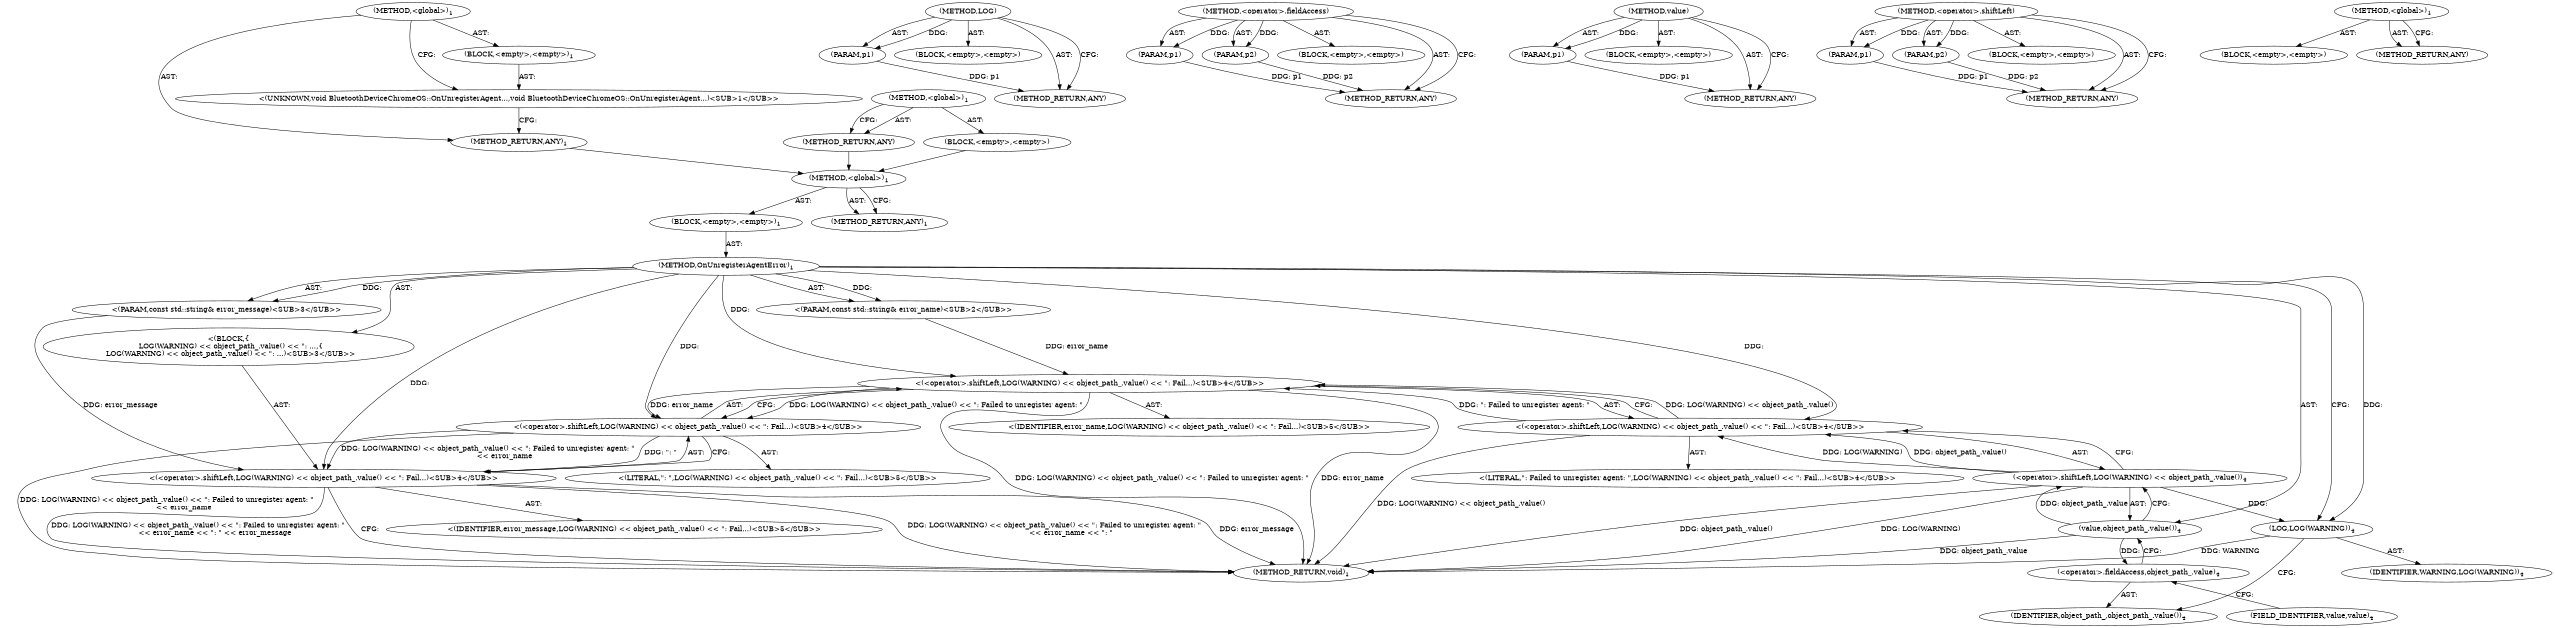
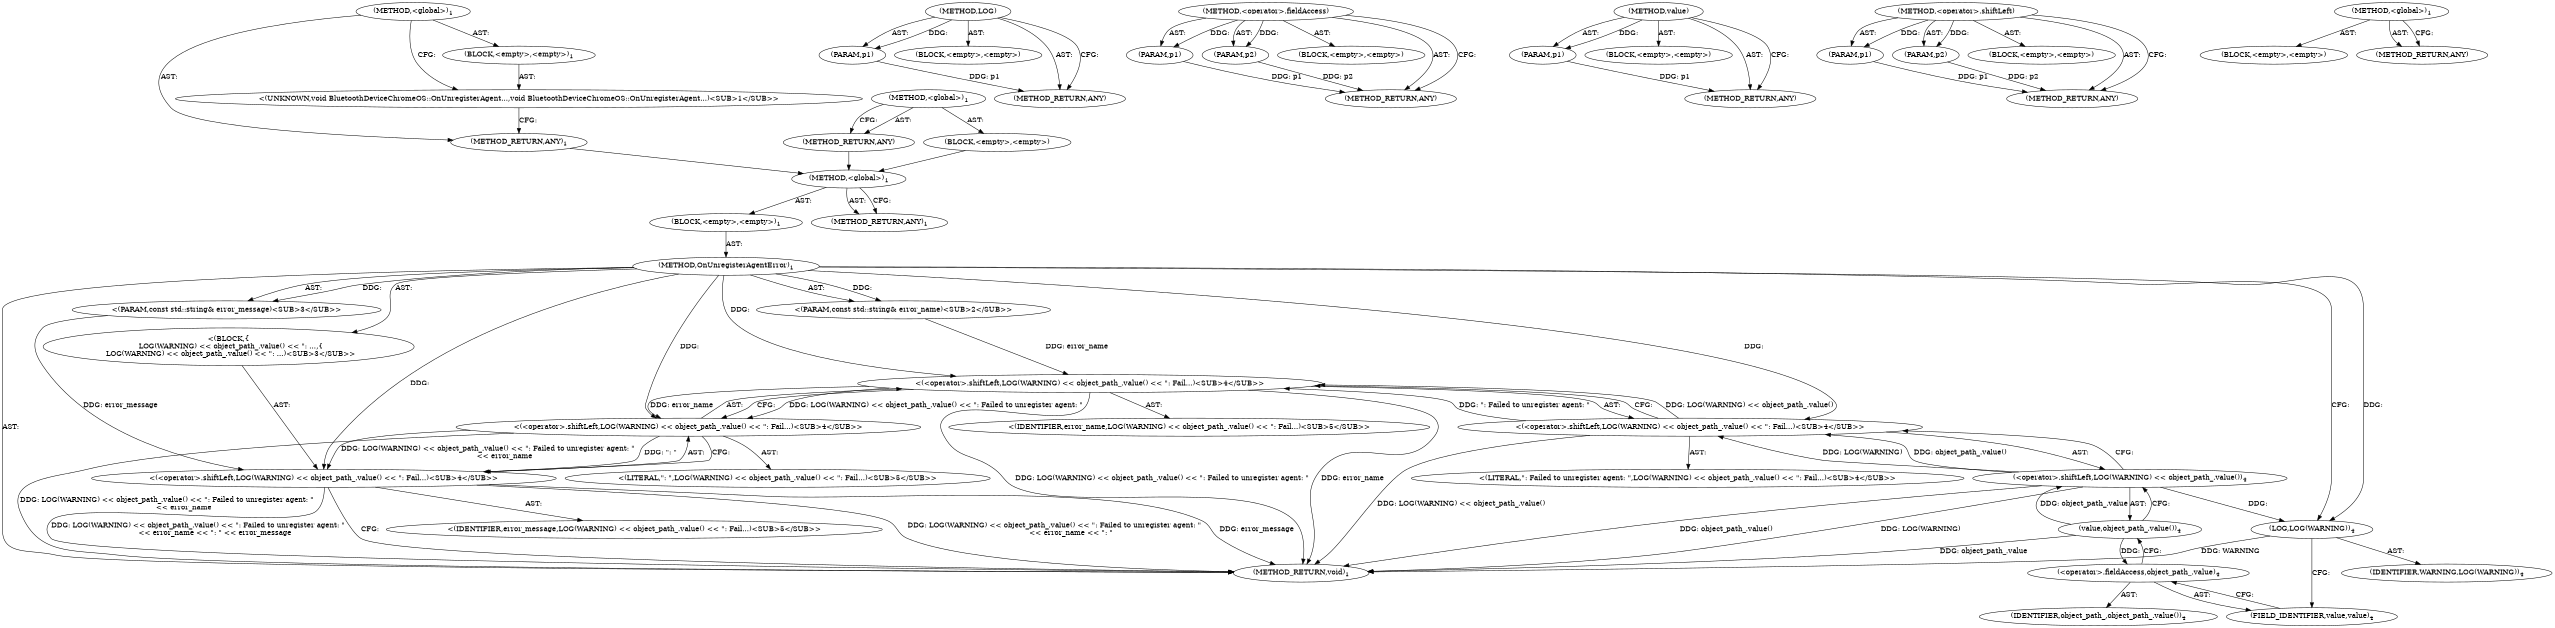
  digraph {
    n1 [label=<(METHOD,&lt;global&gt;)<SUB>1</SUB>>]
    n2 [label=<(BLOCK,&lt;empty&gt;,&lt;empty&gt;)<SUB>1</SUB>>]
    n3 [label=<(METHOD_RETURN,ANY)<SUB>1</SUB>>]
    n4 [label=<(METHOD,OnUnregisterAgentError)<SUB>1</SUB>>]
    n5 [label="<(PARAM,const std::string&amp; error_name)<SUB>2</SUB>>"]
    n6 [label="<(PARAM,const std::string&amp; error_message)<SUB>3</SUB>>"]
    n7 [label="<(BLOCK,{\n  LOG(WARNING) &lt;&lt; object_path_.value() &lt;&lt; &quot;: ...,{\n  LOG(WARNING) &lt;&lt; object_path_.value() &lt;&lt; &quot;: ...)<SUB>3</SUB>>"]
    n8 [label="<(&lt;operator&gt;.shiftLeft,LOG(WARNING) &lt;&lt; object_path_.value() &lt;&lt; &quot;: Fail...)<SUB>4</SUB>>"]
    n9 [label="<(&lt;operator&gt;.shiftLeft,LOG(WARNING) &lt;&lt; object_path_.value() &lt;&lt; &quot;: Fail...)<SUB>4</SUB>>"]
    n10 [label="<(&lt;operator&gt;.shiftLeft,LOG(WARNING) &lt;&lt; object_path_.value() &lt;&lt; &quot;: Fail...)<SUB>4</SUB>>"]
    n11 [label="<(&lt;operator&gt;.shiftLeft,LOG(WARNING) &lt;&lt; object_path_.value() &lt;&lt; &quot;: Fail...)<SUB>4</SUB>>"]
    n12 [label=<(LOG,LOG(WARNING))<SUB>4</SUB>>]
    n13 [label=<(METHOD_RETURN,void)<SUB>1</SUB>>]
    n14 [label="<(IDENTIFIER,error_message,LOG(WARNING) &lt;&lt; object_path_.value() &lt;&lt; &quot;: Fail...)<SUB>5</SUB>>"]
    n15 [label="<(LITERAL,&quot;: &quot;,LOG(WARNING) &lt;&lt; object_path_.value() &lt;&lt; &quot;: Fail...)<SUB>5</SUB>>"]
    n16 [label="<(IDENTIFIER,error_name,LOG(WARNING) &lt;&lt; object_path_.value() &lt;&lt; &quot;: Fail...)<SUB>5</SUB>>"]
    n17 [label=<(&lt;operator&gt;.shiftLeft,LOG(WARNING) &lt;&lt; object_path_.value())<SUB>4</SUB>>]
    n18 [label="<(LITERAL,&quot;: Failed to unregister agent: &quot;,LOG(WARNING) &lt;&lt; object_path_.value() &lt;&lt; &quot;: Fail...)<SUB>4</SUB>>"]
    n19 [label=<(IDENTIFIER,WARNING,LOG(WARNING))<SUB>4</SUB>>]
    n20 [label=<(FIELD_IDENTIFIER,value,value)<SUB>4</SUB>>]
    n21 [label=<(value,object_path_.value())<SUB>4</SUB>>]
    n22 [label=<(&lt;operator&gt;.fieldAccess,object_path_.value)<SUB>4</SUB>>]
    n23 [label=<(IDENTIFIER,object_path_,object_path_.value())<SUB>4</SUB>>]
    n24 [label=<(METHOD,LOG)>]
    n25 [label=<(PARAM,p1)>]
    n26 [label=<(BLOCK,&lt;empty&gt;,&lt;empty&gt;)>]
    n27 [label=<(METHOD_RETURN,ANY)>]
    n28 [label=<(METHOD,&lt;operator&gt;.fieldAccess)>]
    n29 [label=<(PARAM,p1)>]
    n30 [label=<(PARAM,p2)>]
    n31 [label=<(BLOCK,&lt;empty&gt;,&lt;empty&gt;)>]
    n32 [label=<(METHOD_RETURN,ANY)>]
    n33 [label=<(METHOD,value)>]
    n34 [label=<(PARAM,p1)>]
    n35 [label=<(BLOCK,&lt;empty&gt;,&lt;empty&gt;)>]
    n36 [label=<(METHOD_RETURN,ANY)>]
    n37 [label=<(METHOD,&lt;operator&gt;.shiftLeft)>]
    n38 [label=<(PARAM,p1)>]
    n39 [label=<(PARAM,p2)>]
    n40 [label=<(BLOCK,&lt;empty&gt;,&lt;empty&gt;)>]
    n41 [label=<(METHOD_RETURN,ANY)>]
    n42 [label=<(METHOD,&lt;global&gt;)<SUB>1</SUB>>]
    n43 [label=<(BLOCK,&lt;empty&gt;,&lt;empty&gt;)>]
    n44 [label=<(METHOD_RETURN,ANY)>]
    n45 [label=<(METHOD,&lt;global&gt;)<SUB>1</SUB>>]
    n46 [label=<(BLOCK,&lt;empty&gt;,&lt;empty&gt;)<SUB>1</SUB>>]
    n47 [label="<(UNKNOWN,void BluetoothDeviceChromeOS::OnUnregisterAgent...,void BluetoothDeviceChromeOS::OnUnregisterAgent...)<SUB>1</SUB>>"]
    n48 [label=<(METHOD_RETURN,ANY)<SUB>1</SUB>>]
    n49 [label=<(METHOD,&lt;global&gt;)<SUB>1</SUB>>]
    n50 [label=<(BLOCK,&lt;empty&gt;,&lt;empty&gt;)>]
    n51 [label=<(METHOD_RETURN,ANY)>]
    n1 -> n2 [label="AST: "]
    n1 -> n3 [label="AST: "]
    n1 -> n3 [label="CFG: "]
    n2 -> n4 [label="AST: "]
    n4 -> n5 [label="AST: "]
    n4 -> n5 [label="DDG: "]
    n4 -> n6 [label="AST: "]
    n4 -> n6 [label="DDG: "]
    n4 -> n7 [label="AST: "]
    n4 -> n8 [label="DDG: "]
    n4 -> n9 [label="DDG: "]
    n4 -> n10 [label="DDG: "]
    n4 -> n11 [label="DDG: "]
    n4 -> n12 [label="CFG: "]
    n4 -> n12 [label="DDG: "]
-   n4 -> n21 [label="AST: "]
+   n4 -> n13 [label="AST: "]
    n5 -> n10 [label="DDG: error_name"]
    n6 -> n8 [label="DDG: error_message"]
    n7 -> n8 [label="AST: "]
    n8 -> n9 [label="AST: "]
    n8 -> n13 [label="CFG: "]
    n8 -> n13 [label="DDG: LOG(WARNING) &lt;&lt; object_path_.value() &lt;&lt; &quot;: Failed to unregister agent: &quot;\n               &lt;&lt; error_name &lt;&lt; &quot;: &quot;"]
    n8 -> n13 [label="DDG: error_message"]
    n8 -> n13 [label="DDG: LOG(WARNING) &lt;&lt; object_path_.value() &lt;&lt; &quot;: Failed to unregister agent: &quot;\n               &lt;&lt; error_name &lt;&lt; &quot;: &quot; &lt;&lt; error_message"]
    n8 -> n14 [label="AST: "]
    n9 -> n8 [label="CFG: "]
    n9 -> n8 [label="DDG: LOG(WARNING) &lt;&lt; object_path_.value() &lt;&lt; &quot;: Failed to unregister agent: &quot;\n               &lt;&lt; error_name"]
    n9 -> n8 [label="DDG: &quot;: &quot;"]
    n9 -> n10 [label="AST: "]
    n9 -> n13 [label="DDG: LOG(WARNING) &lt;&lt; object_path_.value() &lt;&lt; &quot;: Failed to unregister agent: &quot;\n               &lt;&lt; error_name"]
    n9 -> n15 [label="AST: "]
    n10 -> n9 [label="CFG: "]
    n10 -> n9 [label="DDG: LOG(WARNING) &lt;&lt; object_path_.value() &lt;&lt; &quot;: Failed to unregister agent: &quot;"]
    n10 -> n9 [label="DDG: error_name"]
    n10 -> n11 [label="AST: "]
    n10 -> n13 [label="DDG: LOG(WARNING) &lt;&lt; object_path_.value() &lt;&lt; &quot;: Failed to unregister agent: &quot;"]
    n10 -> n13 [label="DDG: error_name"]
    n10 -> n16 [label="AST: "]
    n11 -> n10 [label="CFG: "]
    n11 -> n10 [label="DDG: LOG(WARNING) &lt;&lt; object_path_.value()"]
    n11 -> n10 [label="DDG: &quot;: Failed to unregister agent: &quot;"]
    n11 -> n13 [label="DDG: LOG(WARNING) &lt;&lt; object_path_.value()"]
    n11 -> n17 [label="AST: "]
    n11 -> n18 [label="AST: "]
    n12 -> n13 [label="DDG: WARNING"]
    n12 -> n19 [label="AST: "]
-   n12 -> n23 [label="CFG: "]
+   n12 -> n20 [label="CFG: "]
    n17 -> n11 [label="CFG: "]
    n17 -> n11 [label="DDG: LOG(WARNING)"]
    n17 -> n11 [label="DDG: object_path_.value()"]
    n17 -> n12 [label="DDG: "]
    n17 -> n13 [label="DDG: LOG(WARNING)"]
    n17 -> n13 [label="DDG: object_path_.value()"]
    n17 -> n21 [label="AST: "]
    n20 -> n22 [label="CFG: "]
    n21 -> n13 [label="DDG: object_path_.value"]
    n21 -> n17 [label="CFG: "]
    n21 -> n17 [label="DDG: object_path_.value"]
    n21 -> n22 [label="DDG: "]
+   n22 -> n20 [label="AST: "]
    n22 -> n21 [label="CFG: "]
    n22 -> n23 [label="AST: "]
    n24 -> n25 [label="AST: "]
    n24 -> n25 [label="DDG: "]
    n24 -> n26 [label="AST: "]
    n24 -> n27 [label="AST: "]
    n24 -> n27 [label="CFG: "]
    n25 -> n27 [label="DDG: p1"]
    n28 -> n29 [label="AST: "]
    n28 -> n29 [label="DDG: "]
    n28 -> n30 [label="AST: "]
    n28 -> n30 [label="DDG: "]
    n28 -> n31 [label="AST: "]
    n28 -> n32 [label="AST: "]
    n28 -> n32 [label="CFG: "]
    n29 -> n32 [label="DDG: p1"]
    n30 -> n32 [label="DDG: p2"]
    n33 -> n34 [label="AST: "]
    n33 -> n34 [label="DDG: "]
    n33 -> n35 [label="AST: "]
    n33 -> n36 [label="AST: "]
    n33 -> n36 [label="CFG: "]
    n34 -> n36 [label="DDG: p1"]
    n37 -> n38 [label="AST: "]
    n37 -> n38 [label="DDG: "]
    n37 -> n39 [label="AST: "]
    n37 -> n39 [label="DDG: "]
    n37 -> n40 [label="AST: "]
    n37 -> n41 [label="AST: "]
    n37 -> n41 [label="CFG: "]
    n38 -> n41 [label="DDG: p1"]
    n39 -> n41 [label="DDG: p2"]
    n42 -> n43 [label="AST: "]
    n42 -> n44 [label="AST: "]
    n42 -> n44 [label="CFG: "]
    n45 -> n46 [label="AST: "]
    n45 -> n47 [label="CFG: "]
    n45 -> n48 [label="AST: "]
    n46 -> n47 [label="AST: "]
    n47 -> n48 [label="CFG: "]
    n48 -> n1
    n49 -> n50 [label="AST: "]
    n49 -> n51 [label="AST: "]
    n49 -> n51 [label="CFG: "]
    n50 -> n1
    n51 -> n1
  }
